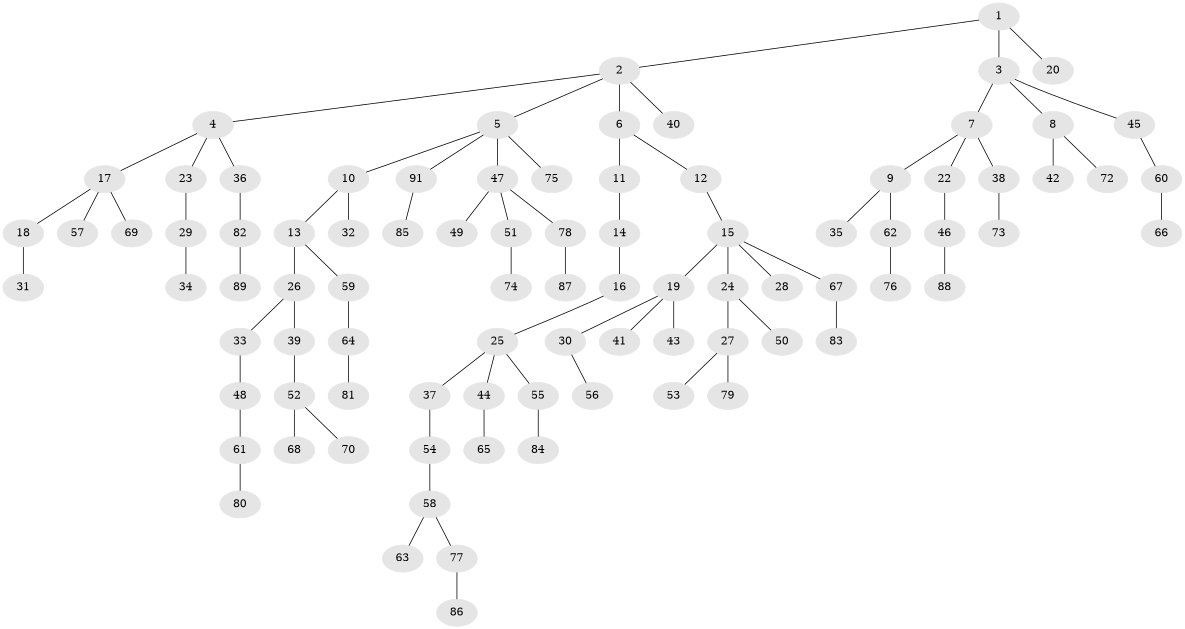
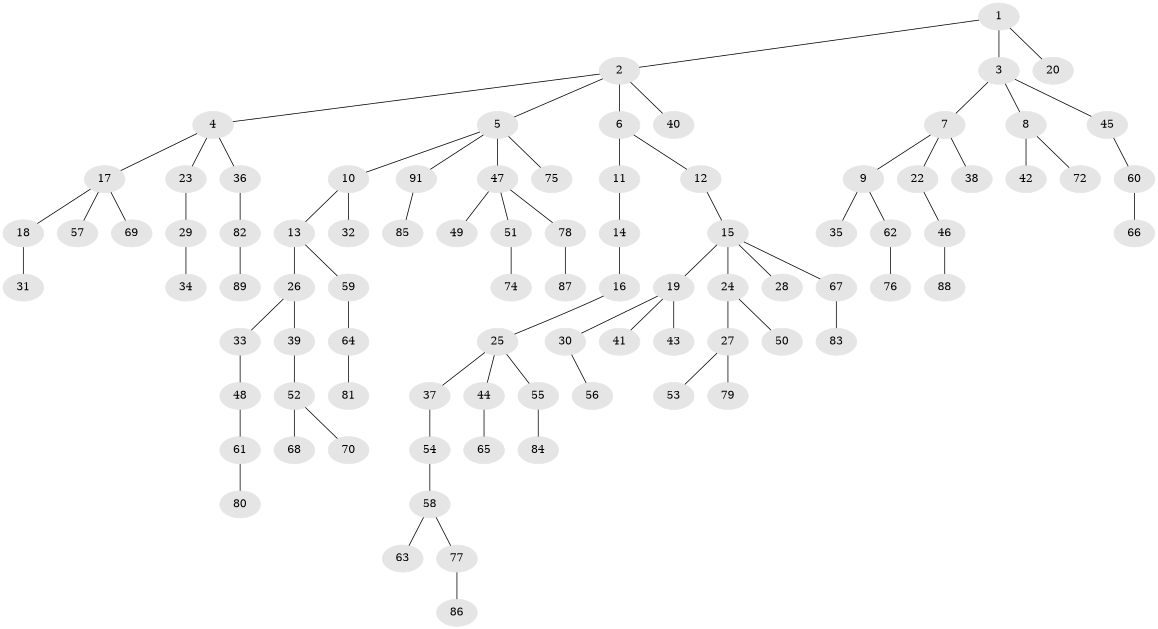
  graph {
    node [color=gray90 style=filled]
    1
    2
    3
    20
    4
    5
    6
    40
    7
    8
    45
    17
    23
    36
    10
    n16 [label=91]
    47
    75
    11
    12
    9
    22
    38
    42
    72
    60
    18
    57
    69
    29
    82
    13
    32
    85
    49
    51
    78
    14
    15
    35
    62
    46
-   73
    76
    26
    59
    16
    19
    24
    28
    67
    33
    39
    64
    25
    30
    41
    43
    27
    50
    83
    37
    44
    55
    31
    56
    88
    34
    53
    79
    54
    65
    84
    48
    52
    61
    89
    58
    68
    70
    66
    74
    87
    80
    63
    77
    86
    81
    1 -- 2
    1 -- 3
    1 -- 20
    2 -- 4
    2 -- 5
    2 -- 6
    2 -- 40
    3 -- 7
    3 -- 8
    3 -- 45
    4 -- 17
    4 -- 23
    4 -- 36
    5 -- 10
    5 -- n16
    5 -- 47
    5 -- 75
    6 -- 11
    6 -- 12
    7 -- 9
    7 -- 22
    7 -- 38
    8 -- 42
    8 -- 72
    45 -- 60
    17 -- 18
    17 -- 57
    17 -- 69
    23 -- 29
    36 -- 82
    10 -- 13
    10 -- 32
    n16 -- 85
    47 -- 49
    47 -- 51
    47 -- 78
    11 -- 14
    12 -- 15
    9 -- 35
    9 -- 62
    22 -- 46
-   38 -- 73
    60 -- 66
    18 -- 31
    29 -- 34
    82 -- 89
    13 -- 26
    13 -- 59
    51 -- 74
    78 -- 87
    14 -- 16
    15 -- 19
    15 -- 24
    15 -- 28
    15 -- 67
    62 -- 76
    46 -- 88
    26 -- 33
    26 -- 39
    59 -- 64
    16 -- 25
    19 -- 30
    19 -- 41
    19 -- 43
    24 -- 27
    24 -- 50
    67 -- 83
    33 -- 48
    39 -- 52
    64 -- 81
    25 -- 37
    25 -- 44
    25 -- 55
    30 -- 56
    27 -- 53
    27 -- 79
    37 -- 54
    44 -- 65
    55 -- 84
    54 -- 58
    48 -- 61
    52 -- 68
    52 -- 70
    61 -- 80
    58 -- 63
    58 -- 77
    77 -- 86
  }
